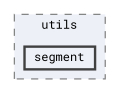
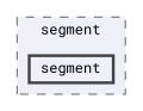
  digraph {
    compound=true
    fontname="Roboto Mono"
    n1 [color=grey25 fillcolor="#edf0f7" fontname="Roboto Mono" fontsize=10 height=0.2 label=segment shape=box style="filled,bold" width=0.4]
    subgraph cluster_1 {
      bgcolor="#edf0f7"
      fontsize=10
-     label=utils
+     label=segment
      pencolor=grey50
      style="filled,dashed"
      n1
    }
  }
